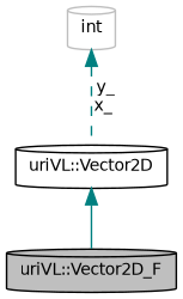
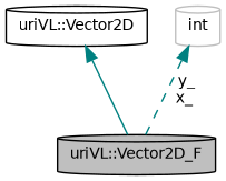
  digraph {
    node [color=black fillcolor=white fontname=Helvetica fontsize=10 shape=cylinder style=filled]
    edge [color=teal dir=back fontname=Helvetica fontsize=10 labelfontname=Helvetica labelfontsize=10]
    n1 [fillcolor=grey75 fontcolor=black height=0.2 label="uriVL::Vector2D_F" width=0.4]
    n2 [height=0.2 label="uriVL::Vector2D" width=0.4]
    n3 [color=grey75 height=0.2 label=int width=0.4]
    n2 -> n1 [style=solid]
-   n3 -> n2 [label=" y_\nx_" style=dashed]
+   n3 -> n1 [label=" y_\nx_" style=dashed]
  }
